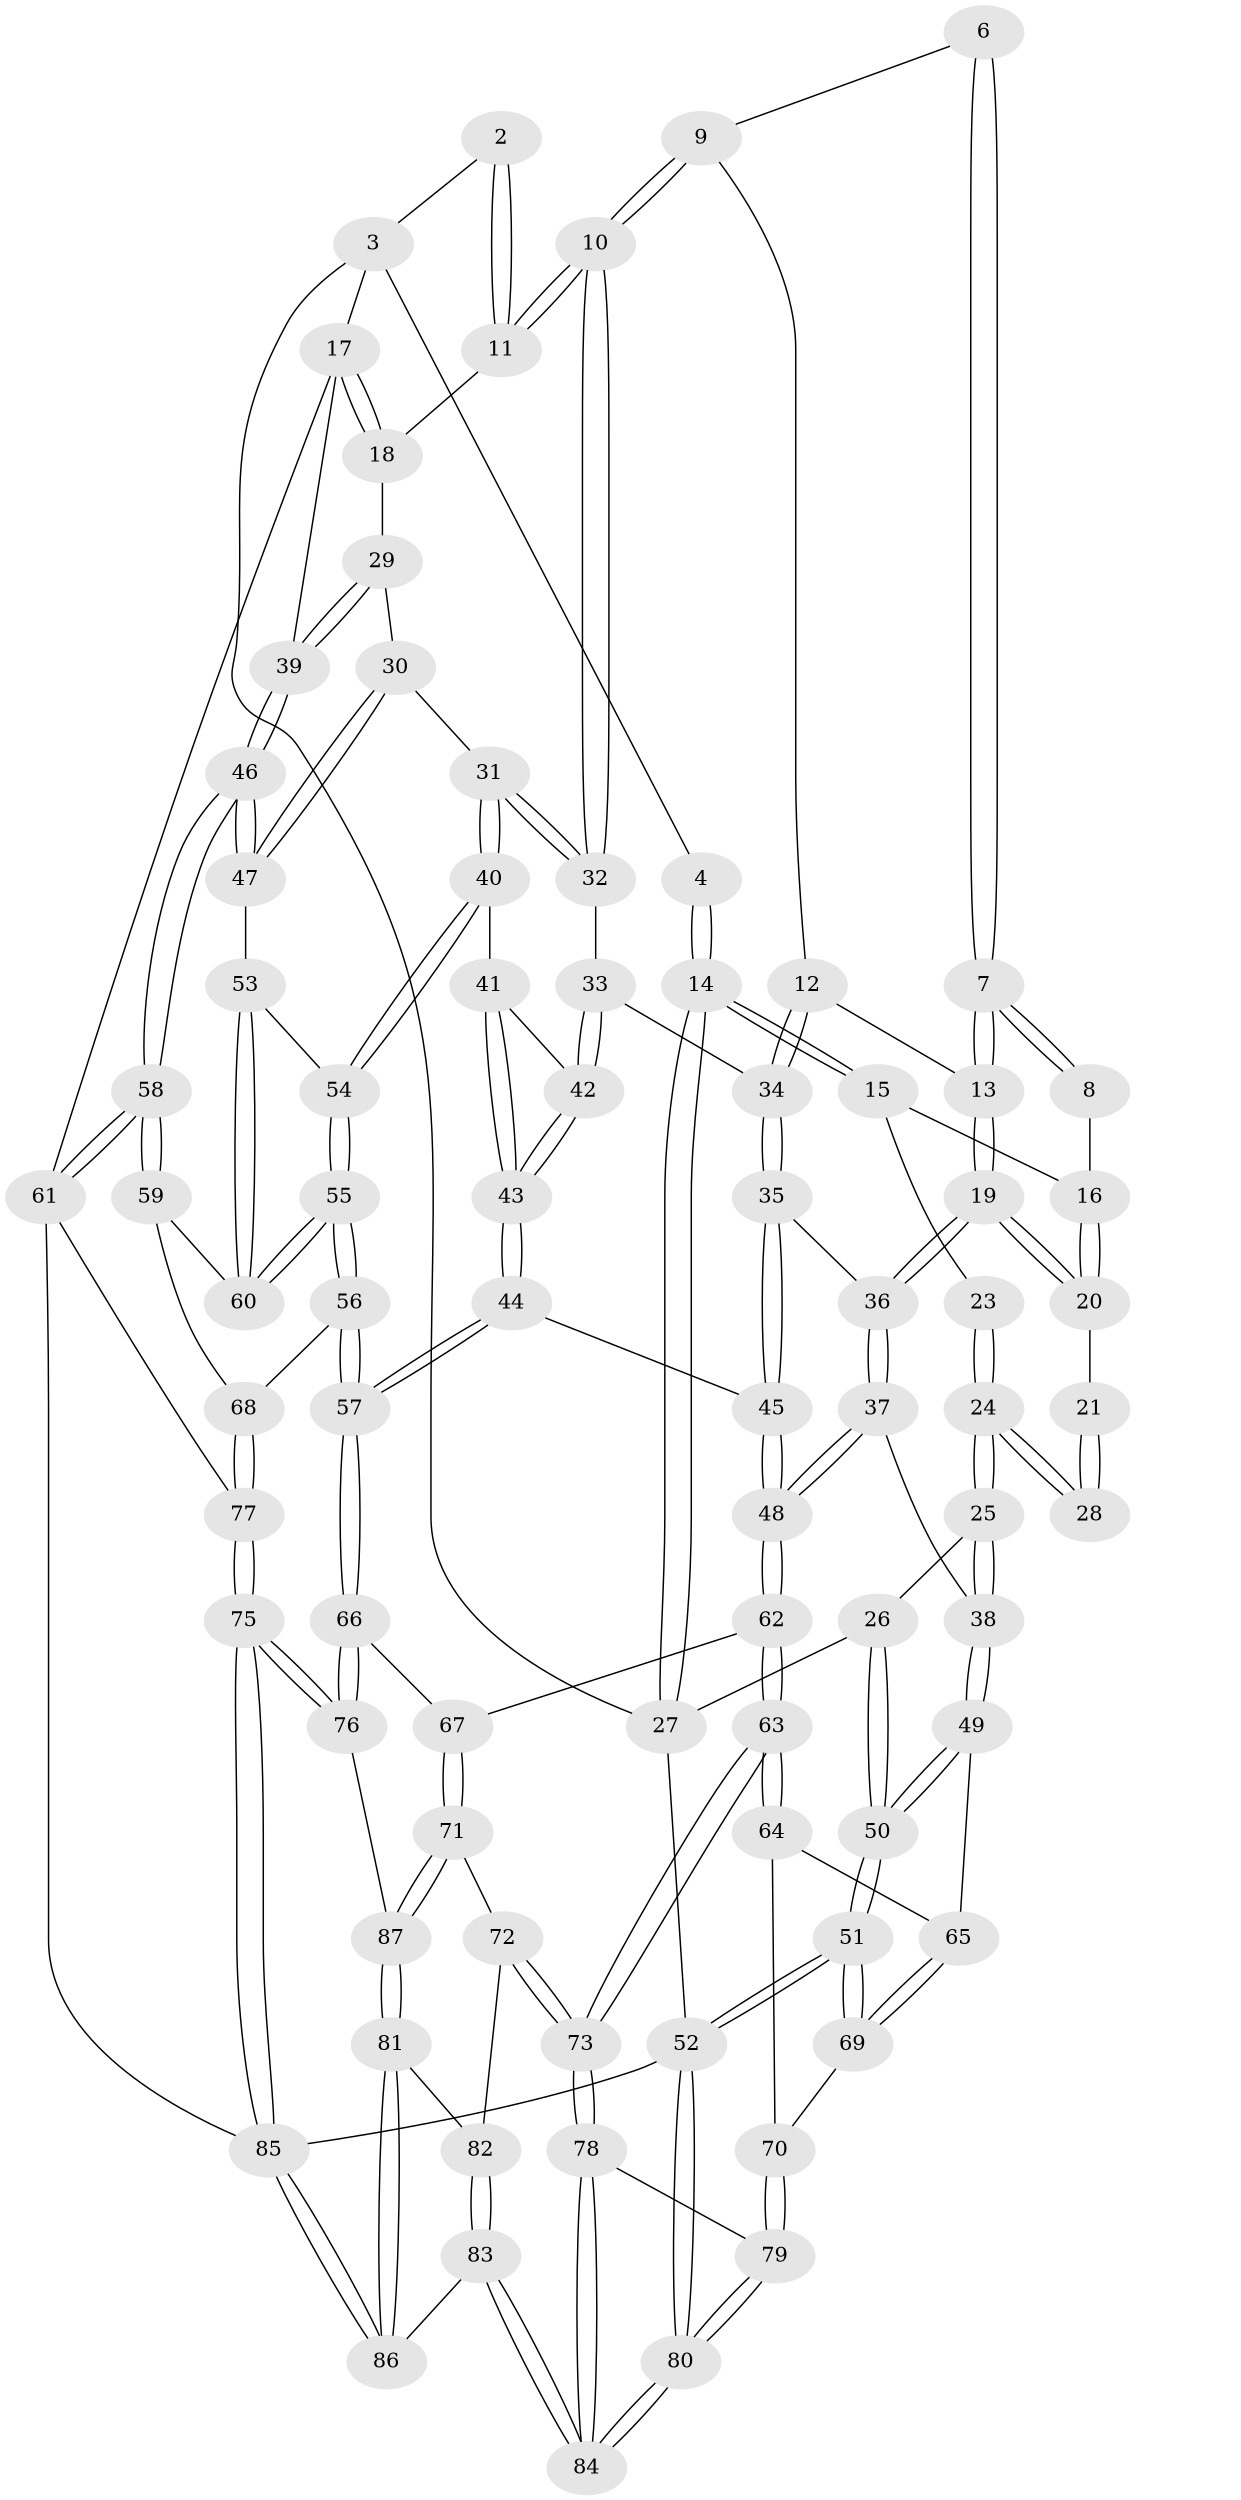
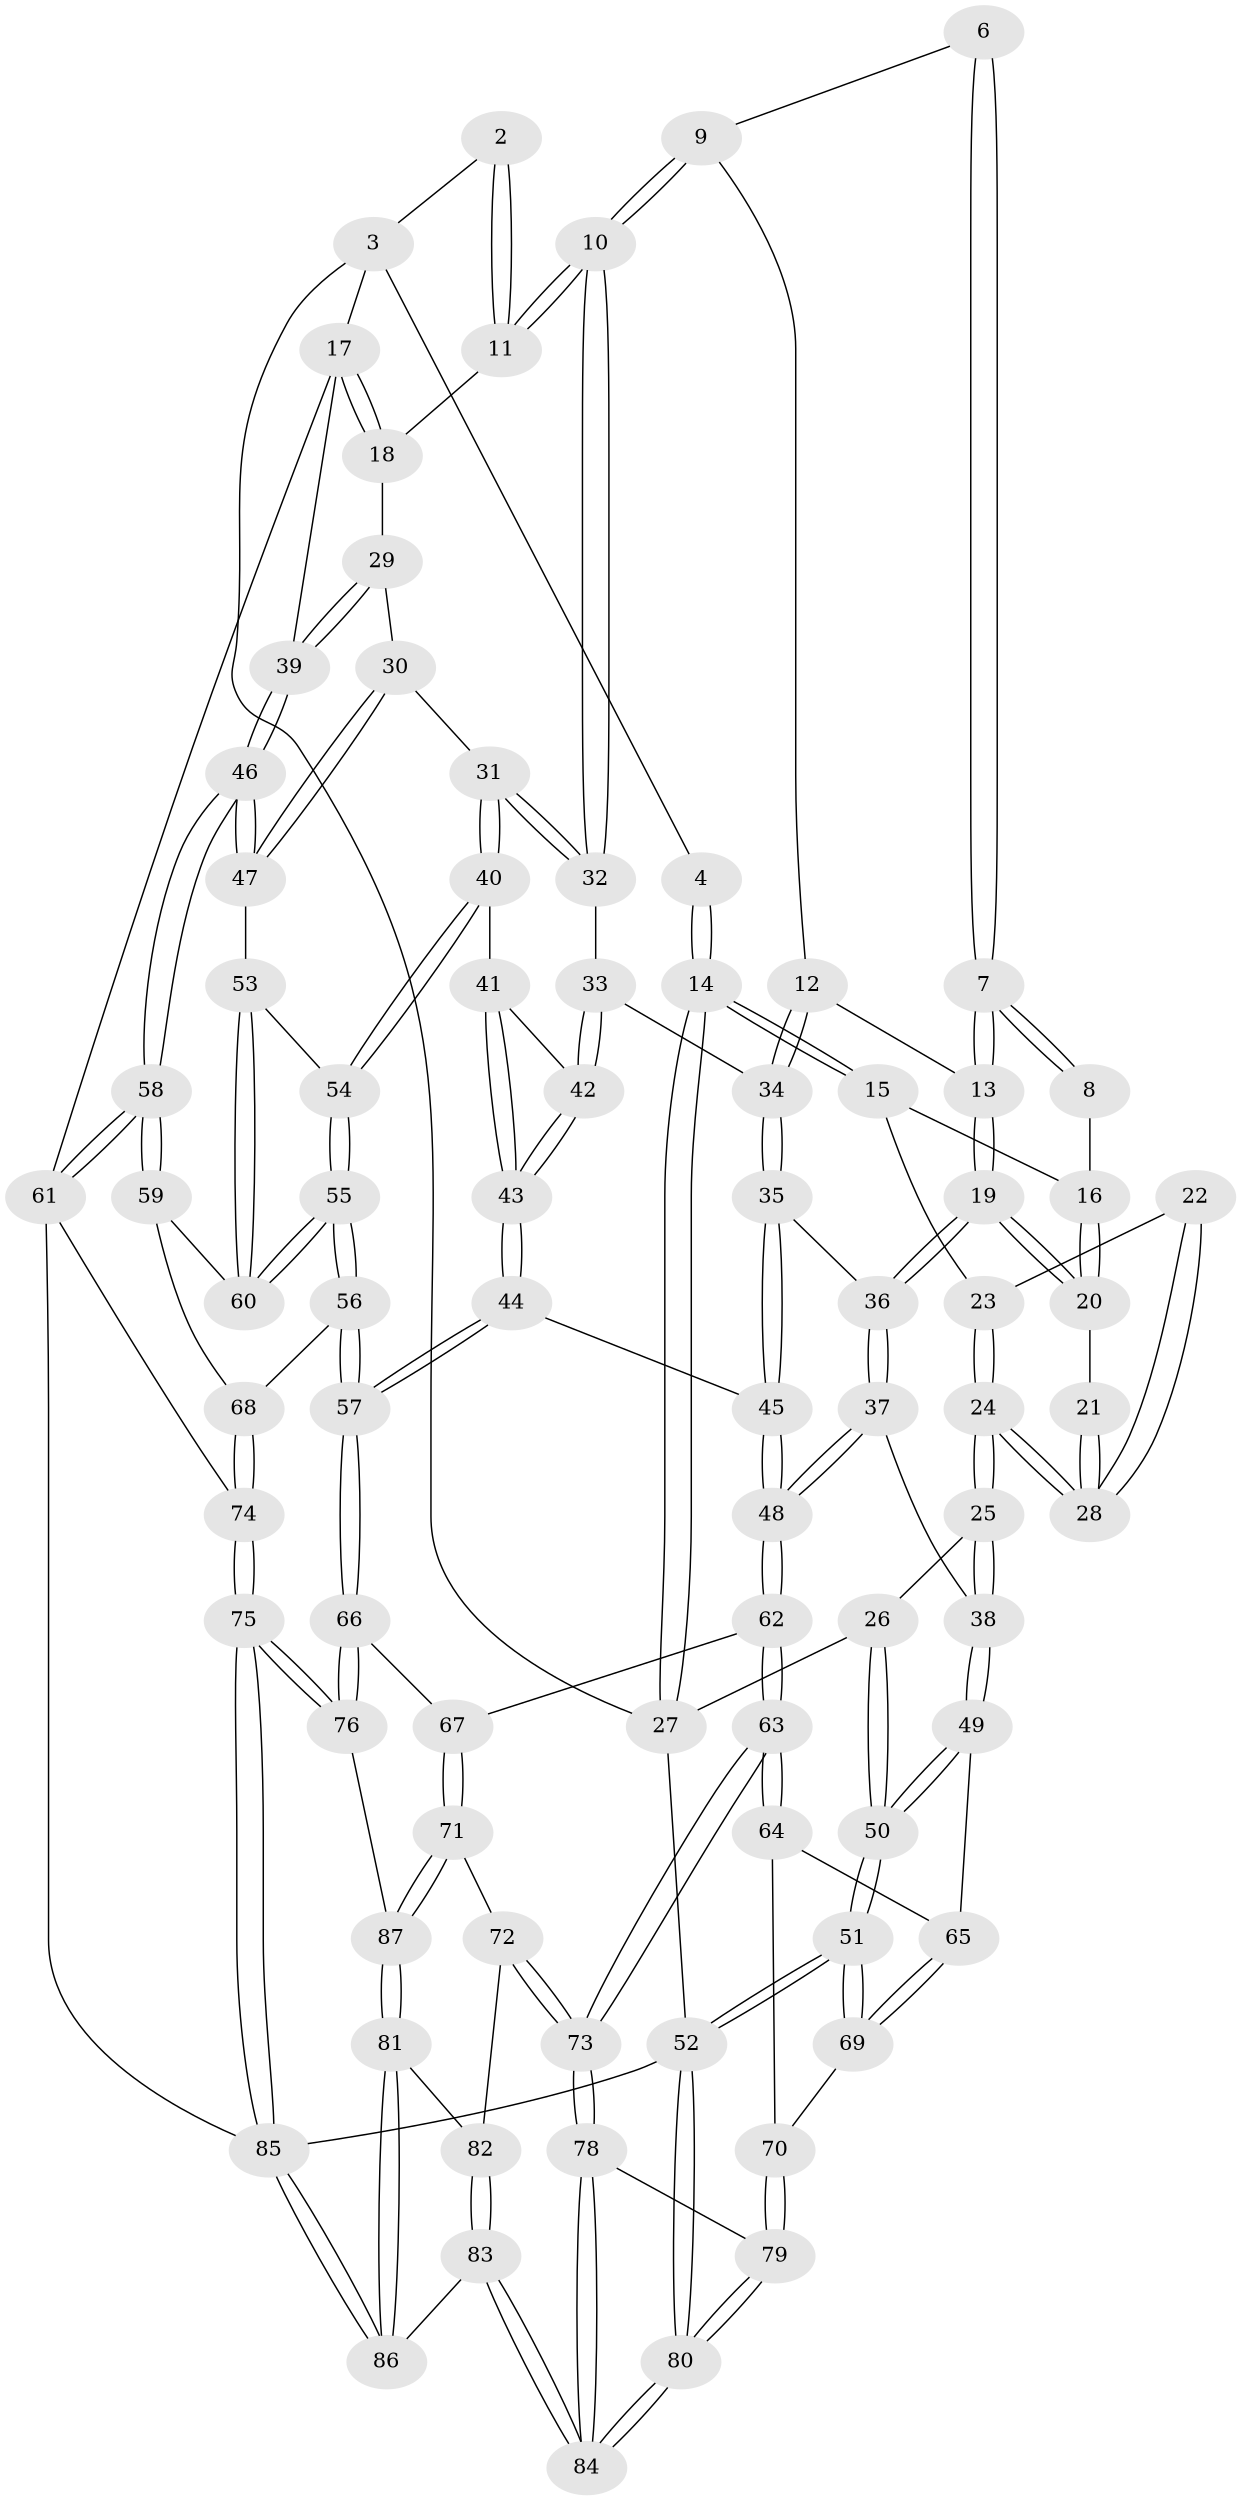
  graph {
    node [color=gray90 style=filled]
    2
    3
    11
    6
    7
    9
    4
    17
    27
    18
    14
    39
    61
    52
    15
    8
    16
    13
    10
    12
    19
    20
    32
    34
    33
    29
    35
    36
    23
    24
    21
    46
    85
-   74 [label=77]
+   74
    30
    37
    28
+   22
    25
    26
    38
    50
    49
    51
    80
    31
    47
    40
    53
    41
    54
    42
    43
    45
    48
    62
    65
    58
    55
    44
    57
    66
    59
    60
    63
    67
    69
    70
    84
    86
    56
    68
    76
    75
    64
    73
    71
    78
    79
    n80 [label=87]
    72
    82
    81
    83
    2 -- 3
    2 -- 11
    2 -- 11
    3 -- 4
    3 -- 17
    3 -- 27
    11 -- 18
    6 -- 7
    6 -- 7
    6 -- 9
    7 -- 8
    7 -- 8
    7 -- 13
    7 -- 13
    9 -- 10
    9 -- 10
    9 -- 12
    4 -- 14
    4 -- 14
    17 -- 18
    17 -- 18
    17 -- 39
    17 -- 61
    27 -- 52
    18 -- 29
    14 -- 27
    14 -- 27
    14 -- 15
    14 -- 15
    39 -- 46
    39 -- 46
    61 -- 85
    61 -- 74
    52 -- 85
    52 -- 80
    52 -- 80
    15 -- 16
    15 -- 23
    8 -- 16
    16 -- 20
    16 -- 20
    13 -- 19
    13 -- 19
    10 -- 11
    10 -- 11
    10 -- 32
    10 -- 32
    12 -- 13
    12 -- 34
    12 -- 34
    19 -- 20
    19 -- 20
    19 -- 36
    19 -- 36
    20 -- 21
    32 -- 33
    34 -- 35
    34 -- 35
    33 -- 34
    33 -- 42
    33 -- 42
    29 -- 39
    29 -- 39
    29 -- 30
    35 -- 36
    35 -- 45
    35 -- 45
    36 -- 37
    36 -- 37
    23 -- 24
    23 -- 24
    24 -- 28
    24 -- 28
    24 -- 25
    24 -- 25
    21 -- 28
    21 -- 28
    46 -- 47
    46 -- 47
    46 -- 58
    46 -- 58
    85 -- 86
    85 -- 86
    74 -- 75
    74 -- 75
    30 -- 31
    30 -- 47
    30 -- 47
    37 -- 38
    37 -- 48
    37 -- 48
+   22 -- 23
+   22 -- 28
+   22 -- 28
    25 -- 26
    25 -- 38
    25 -- 38
    26 -- 27
    26 -- 50
    26 -- 50
    38 -- 49
    38 -- 49
    50 -- 51
    50 -- 51
    49 -- 50
    49 -- 50
    49 -- 65
    51 -- 52
    51 -- 52
    51 -- 69
    51 -- 69
    80 -- 84
    80 -- 84
    31 -- 32
    31 -- 32
    31 -- 40
    31 -- 40
    47 -- 53
    40 -- 41
    40 -- 54
    40 -- 54
    53 -- 54
    53 -- 60
    53 -- 60
    41 -- 42
    41 -- 43
    41 -- 43
    54 -- 55
    54 -- 55
    42 -- 43
    42 -- 43
    43 -- 44
    43 -- 44
    45 -- 48
    45 -- 48
    48 -- 62
    48 -- 62
    62 -- 63
    62 -- 63
    62 -- 67
    65 -- 69
    65 -- 69
    58 -- 61
    58 -- 61
    58 -- 59
    58 -- 59
    55 -- 60
    55 -- 60
    55 -- 56
    55 -- 56
    44 -- 45
    44 -- 57
    44 -- 57
    57 -- 66
    57 -- 66
    66 -- 67
    66 -- 76
    66 -- 76
    59 -- 60
    59 -- 68
    63 -- 64
    63 -- 64
    63 -- 73
    63 -- 73
    67 -- 71
    67 -- 71
    69 -- 70
    70 -- 79
    70 -- 79
    56 -- 57
    56 -- 57
    56 -- 68
    68 -- 74
    68 -- 74
    76 -- n80
    75 -- 85
    75 -- 85
    75 -- 76
    75 -- 76
    64 -- 65
    64 -- 70
    73 -- 78
    73 -- 78
    71 -- n80
    71 -- n80
    71 -- 72
    78 -- 84
    78 -- 84
    78 -- 79
    79 -- 80
    79 -- 80
    n80 -- 81
    n80 -- 81
    72 -- 73
    72 -- 73
    72 -- 82
    82 -- 83
    82 -- 83
    81 -- 86
    81 -- 86
    81 -- 82
    83 -- 84
    83 -- 84
    83 -- 86
  }
